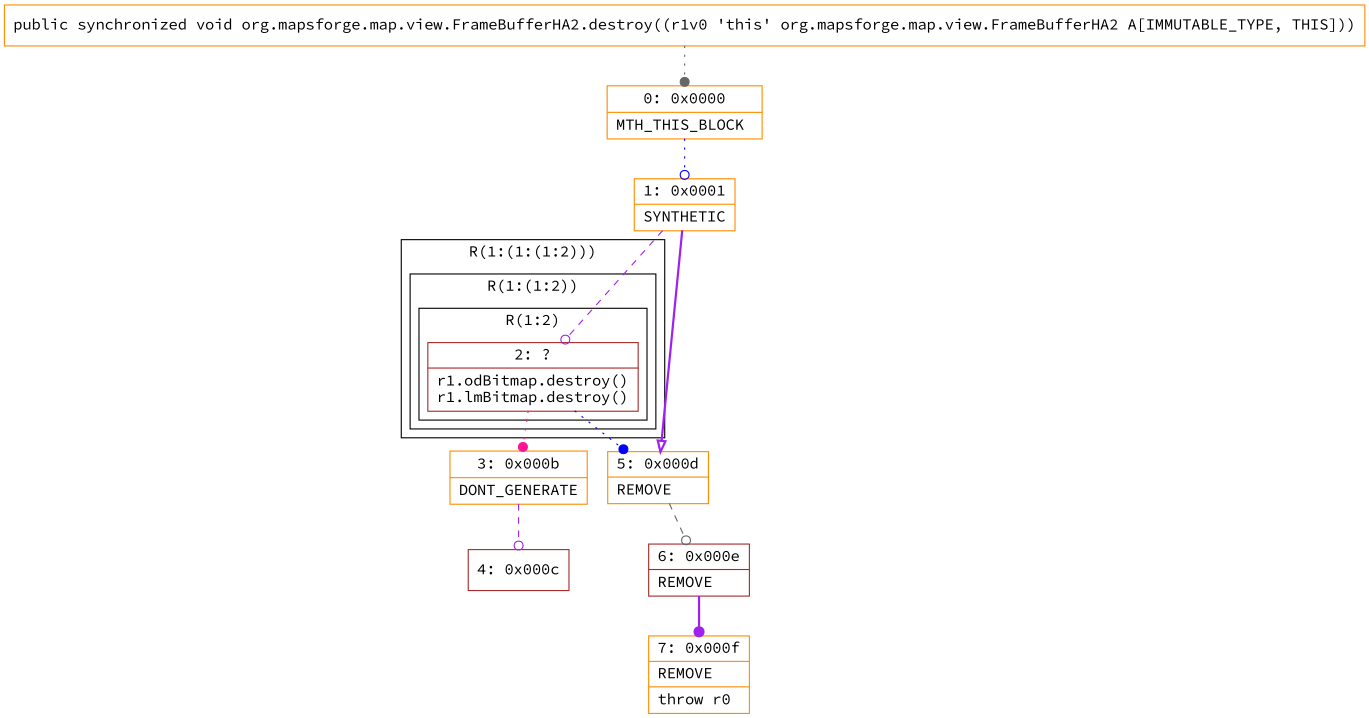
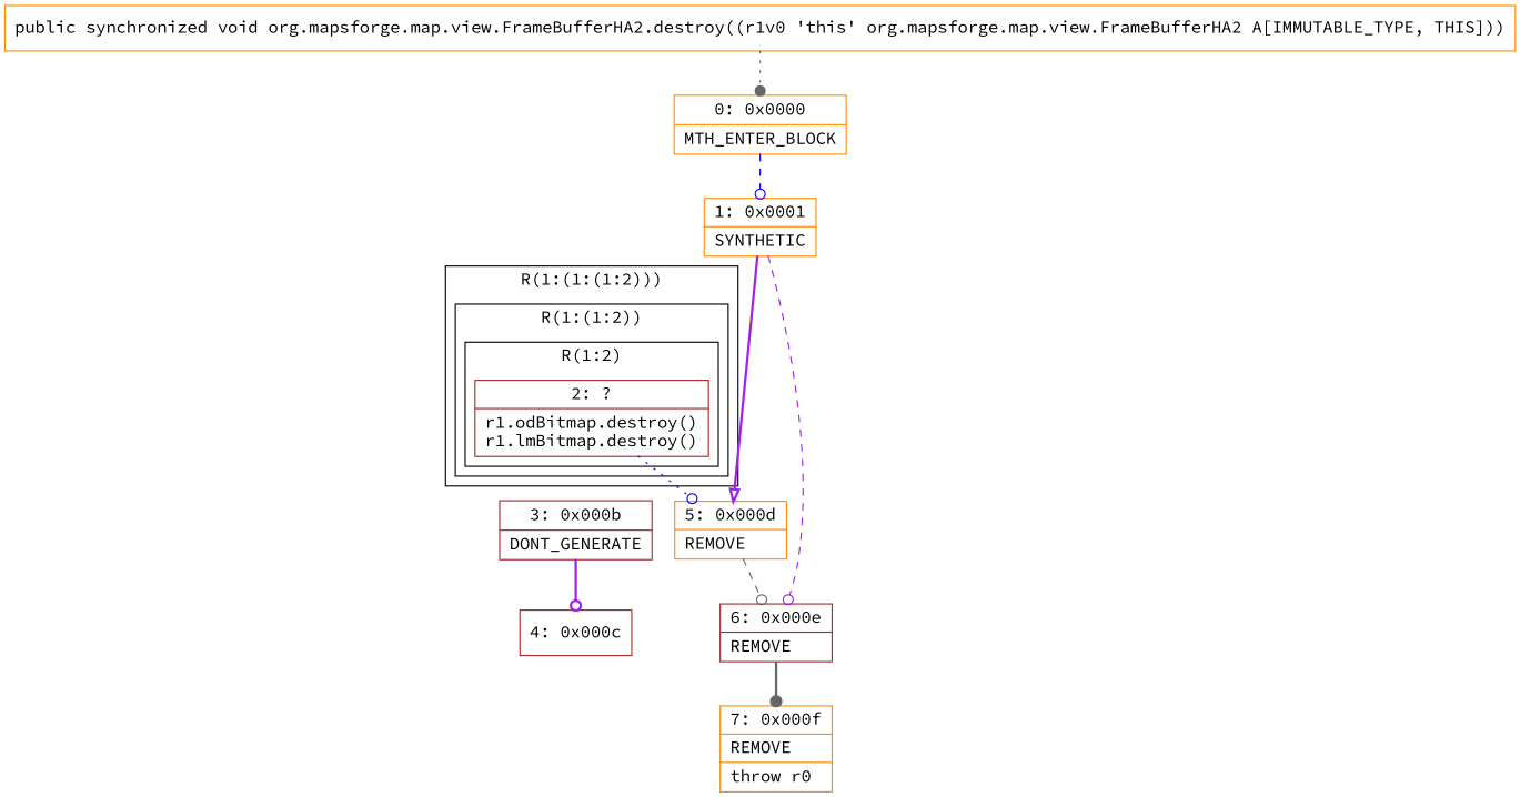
  digraph {
    fontname="Source Code Pro"
    node [color=darkorange fontname="Source Code Pro" shape=record]
    edge [arrowhead=odot color=purple fontname="Source Code Pro" style=dotted]
    n1 [color=brown label="{2\:\ ?|r1.odBitmap.destroy()\lr1.lmBitmap.destroy()\l}"]
-   n2 [label="{3\:\ 0x000b|DONT_GENERATE\l}"]
+   n2 [color=brown label="{3\:\ 0x000b|DONT_GENERATE\l}"]
    n3 [label="{5\:\ 0x000d|REMOVE\l}"]
    n4 [color=brown label="{4\:\ 0x000c}"]
    n5 [color=brown label="{6\:\ 0x000e|REMOVE\l}"]
-   n6 [label="{0\:\ 0x0000|MTH_THIS_BLOCK\l}"]
+   n6 [label="{0\:\ 0x0000|MTH_ENTER_BLOCK\l}"]
    n7 [label="{1\:\ 0x0001|SYNTHETIC\l}"]
    n8 [label="{7\:\ 0x000f|REMOVE\l|throw r0\l}"]
    n9 [label="{public synchronized void org.mapsforge.map.view.FrameBufferHA2.destroy((r1v0 'this' org.mapsforge.map.view.FrameBufferHA2 A[IMMUTABLE_TYPE, THIS])) }"]
    subgraph cluster_1 {
      label="R(1:(1:(1:2)))"
      subgraph cluster_2 {
        label="R(1:(1:2))"
        subgraph cluster_3 {
          label="R(1:2)"
          n1
        }
      }
    }
-   n1 -> n2 [arrowhead=dot color=deeppink]
-   n1 -> n3 [arrowhead=dot color=blue]
-   n2 -> n4 [style=dashed]
+   n1 -> n3 [color=blue]
+   n2 -> n4 [style=bold]
    n3 -> n5 [color=gray40 style=dashed]
-   n5 -> n8 [arrowhead=dot style=bold]
-   n6 -> n7 [color=blue]
-   n7 -> n1 [style=dashed]
+   n5 -> n8 [arrowhead=dot color=gray40 style=bold]
+   n6 -> n7 [color=blue style=dashed]
+   n7 -> n5 [style=dashed]
    n7 -> n3 [arrowhead=onormal style=bold]
    n9 -> n6 [arrowhead=dot color=gray40]
  }
